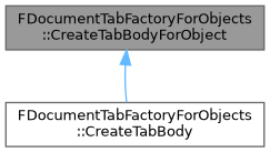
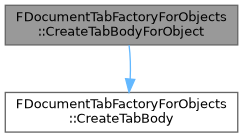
  digraph {
    rankdir=TB
    node [fontname=Helvetica fontsize=10 shape=box style=filled]
    n1 [color=gray40 fillcolor=grey60 fontcolor=black height=0.2 label="FDocumentTabFactoryForObjects\l::CreateTabBodyForObject" width=0.4]
    n2 [color=grey40 fillcolor=white height=0.2 label="FDocumentTabFactoryForObjects\l::CreateTabBody" width=0.4]
-   n1 -> n2 [color=steelblue1 dir=back fontname=Helvetica fontsize=10 labelfontname=Helvetica labelfontsize=10 style=solid]
+   n2 -> n1 [color=steelblue1 dir=back fontname=Helvetica fontsize=10 labelfontname=Helvetica labelfontsize=10 style=solid]
  }
